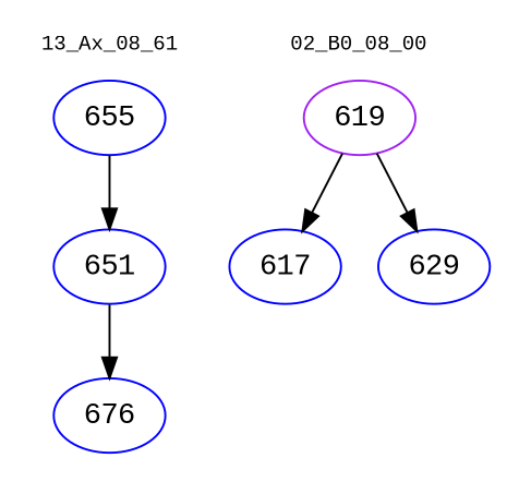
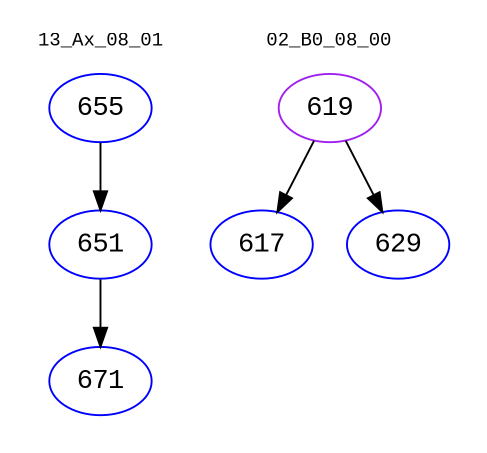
  digraph {
    fontname="Liberation Mono"
    node [color=blue fontname="Liberation Mono"]
    edge [color=black fontname="Liberation Mono"]
    n1 [label=655]
    n2 [label=651]
-   n3 [label=676]
+   n3 [label=671]
    n4 [color=purple label=619]
    n5 [label=617]
    n6 [label=629]
    subgraph cluster_1 {
      color=white
      fontsize=10
-     label="13_Ax_08_61"
+     label="13_Ax_08_01"
      n1
      n2
      n3
    }
    subgraph cluster_2 {
      color=white
      fontsize=10
      label="02_B0_08_00"
      n4
      n5
      n6
    }
    n1 -> n2
    n2 -> n3
    n4 -> n5
    n4 -> n6
  }
